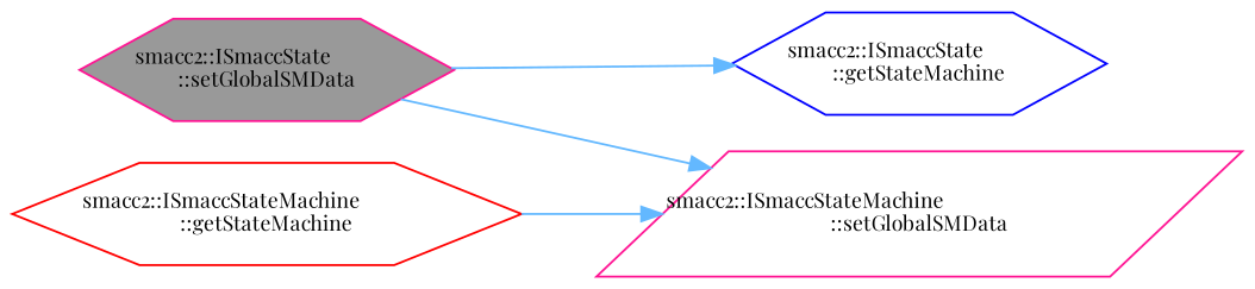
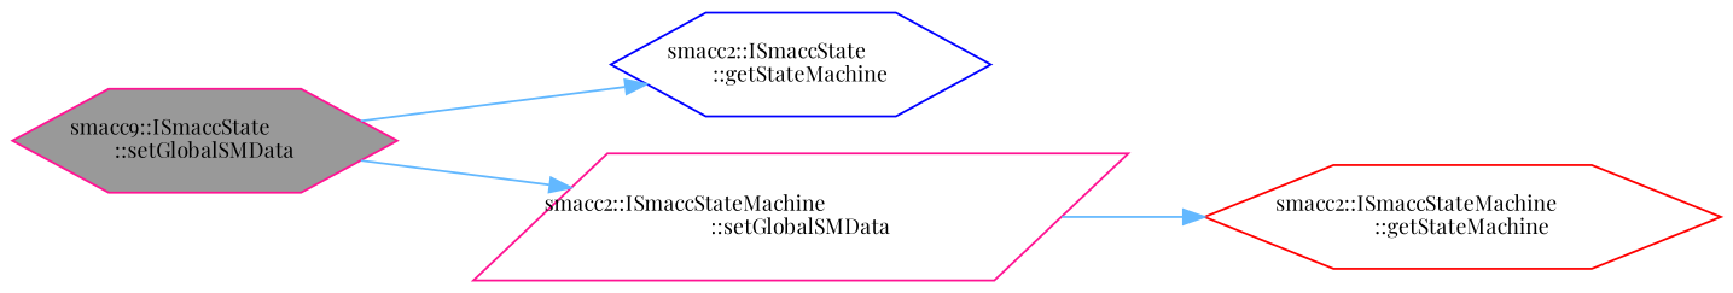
  digraph {
    fontname="Playfair Display"
    rankdir=LR
    node [color=deeppink fillcolor=white fontname="Playfair Display" fontsize=10 shape=hexagon style=filled]
    edge [color=steelblue1 fontname="Playfair Display" fontsize=10 labelfontname=Helvetica labelfontsize=10 style=solid]
-   n1 [fillcolor=grey60 fontcolor=black height=0.2 label="smacc2::ISmaccState\l::setGlobalSMData" width=0.4]
+   n1 [fillcolor=grey60 fontcolor=black height=0.2 label="smacc9::ISmaccState\l::setGlobalSMData" width=0.4]
    n2 [color=blue height=0.2 label="smacc2::ISmaccState\l::getStateMachine" width=0.4]
    n3 [height=0.2 label="smacc2::ISmaccStateMachine\l::setGlobalSMData" shape=parallelogram width=0.4]
    n4 [color=red height=0.2 label="smacc2::ISmaccStateMachine\l::getStateMachine" width=0.4]
    n1 -> n2
    n1 -> n3
-   n4 -> n3
+   n3 -> n4
  }
